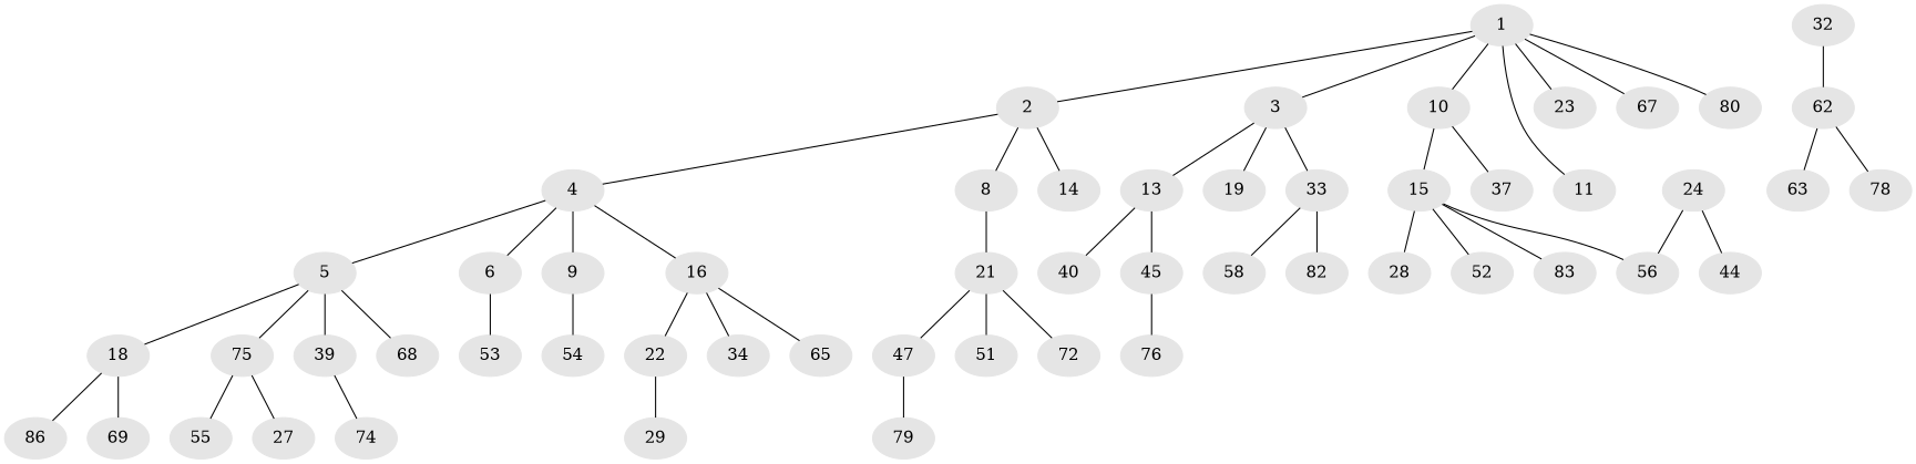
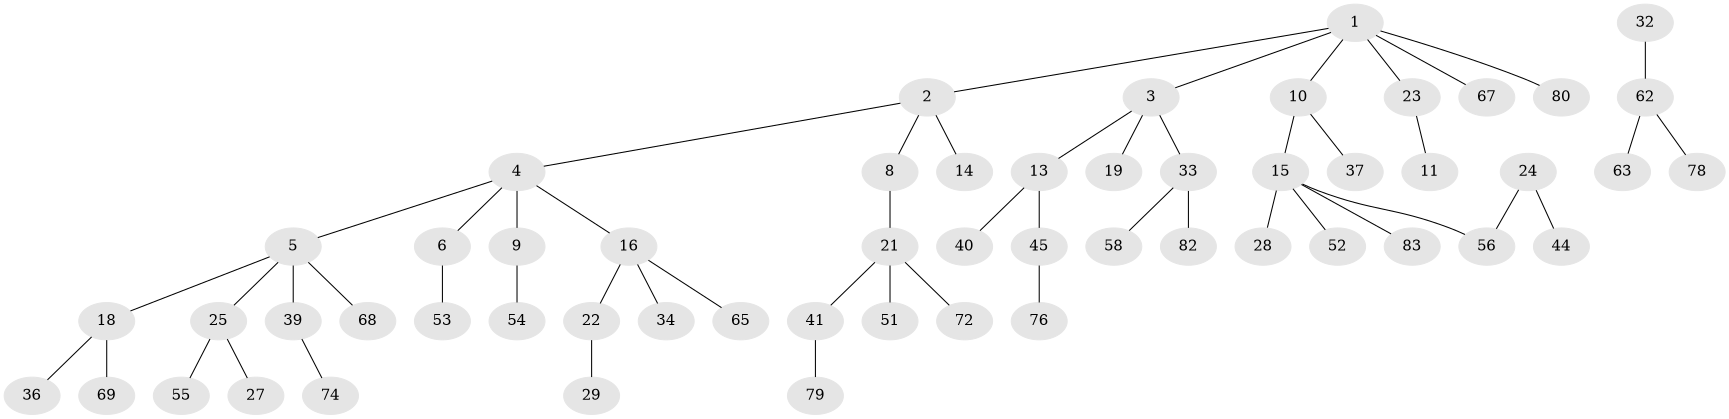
  graph {
    node [color=gray90 style=filled]
    1 [super="+7"]
    2 [super="+31"]
    3 [super="+17"]
    10 [super="+75"]
    11 [super="+42"]
    23 [super="+46"]
    67
    80
    4 [super="+59"]
    8
    14 [super="+86"]
    13 [super="+84"]
    19
    33 [super="+49"]
    15 [super="+26"]
    37
    5 [super="+12"]
    6 [super="+20"]
    9 [super="+30"]
    16 [super="+64"]
    21 [super="+27"]
    62 [super="+66"]
    32
    40 [super="+41"]
    45 [super="+60"]
    58
    82
    18 [super="+35"]
-   25 [super="+57" label=75]
+   25 [super="+57"]
    39 [super="+61"]
    68 [super="+71"]
    53
    54
    22
    34 [super="+48"]
    65 [super="+70"]
-   36 [super="+43" label=86]
+   36 [super="+43"]
    69
    55 [super="+73"]
    n40 [label=27]
    74
-   47
+   47 [label=41]
    51
    72
    28
    52
    83
    56
    76
    24 [super="+38"]
    44 [super="+50"]
    29 [super="+85"]
    79 [super="+81"]
    63
    78
    1 -- 2
    1 -- 3
    1 -- 10
-   1 -- 11
+   23 -- 11
    1 -- 23
    1 -- 67
    1 -- 80
    2 -- 4
    2 -- 8
    2 -- 14
    3 -- 13
    3 -- 19
    3 -- 33
    10 -- 15
    10 -- 37
    4 -- 5
    4 -- 6
    4 -- 9
    4 -- 16
    8 -- 21
    13 -- 40
    13 -- 45
    33 -- 58
    33 -- 82
    15 -- 28
    15 -- 52
    15 -- 83
    15 -- 56
    5 -- 18
    5 -- 25
    5 -- 39
    5 -- 68
    6 -- 53
    9 -- 54
    16 -- 22
    16 -- 34
    16 -- 65
    21 -- 47
    21 -- 51
    21 -- 72
    62 -- 63
    62 -- 78
    32 -- 62
    45 -- 76
    18 -- 36
    18 -- 69
    25 -- 55
    25 -- n40
    39 -- 74
    22 -- 29
    47 -- 79
    24 -- 56
    24 -- 44
  }
